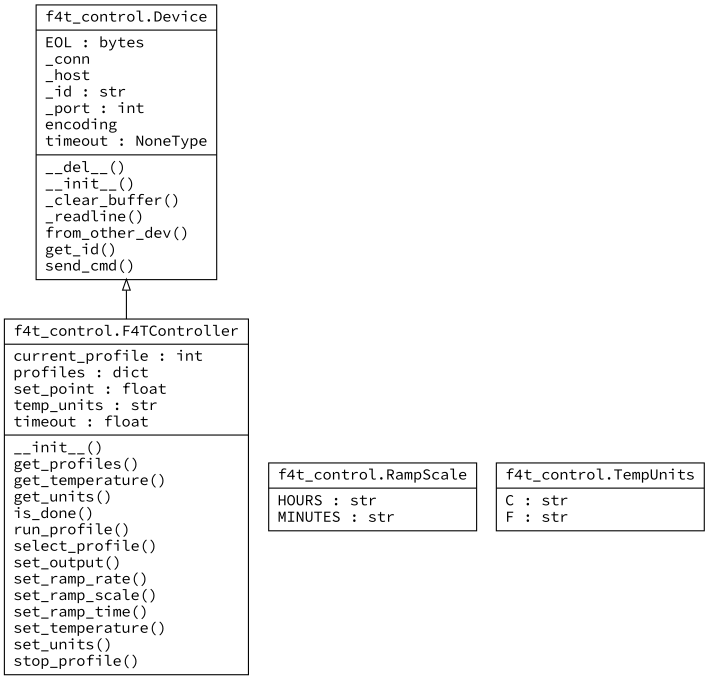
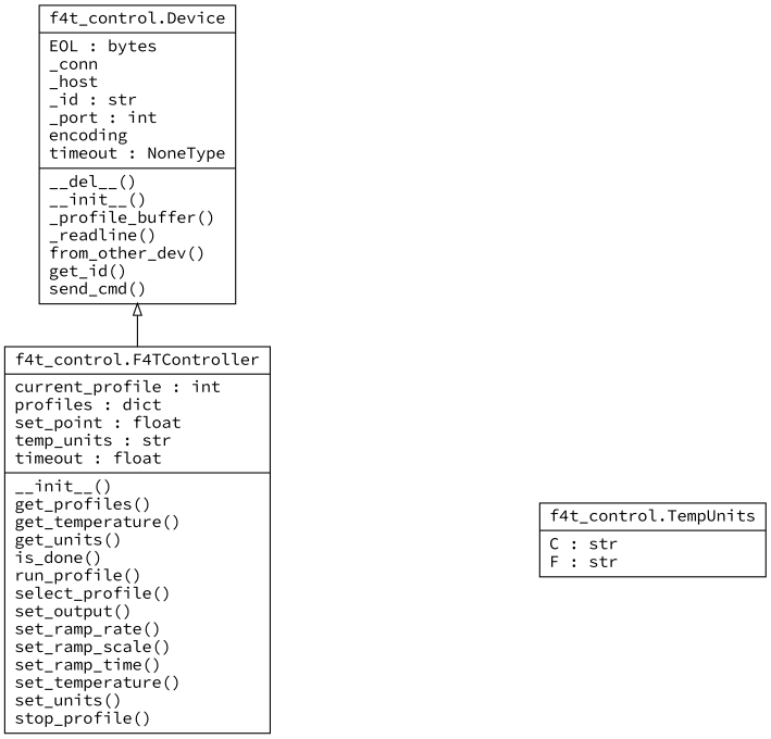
  digraph {
    rankdir=BT
    fontname="Source Code Pro"
    node [shape=record fontname="Source Code Pro"]
-   n1 [label="{f4t_control.Device|EOL : bytes\l_conn\l_host\l_id : str\l_port : int\lencoding\ltimeout : NoneType\l|__del__()\l__init__()\l_clear_buffer()\l_readline()\lfrom_other_dev()\lget_id()\lsend_cmd()\l}"]
+   n1 [label="{f4t_control.Device|EOL : bytes\l_conn\l_host\l_id : str\l_port : int\lencoding\ltimeout : NoneType\l|__del__()\l__init__()\l_profile_buffer()\l_readline()\lfrom_other_dev()\lget_id()\lsend_cmd()\l}"]
    n2 [label="{f4t_control.F4TController|current_profile : int\lprofiles : dict\lset_point : float\ltemp_units : str\ltimeout : float\l|__init__()\lget_profiles()\lget_temperature()\lget_units()\lis_done()\lrun_profile()\lselect_profile()\lset_output()\lset_ramp_rate()\lset_ramp_scale()\lset_ramp_time()\lset_temperature()\lset_units()\lstop_profile()\l}"]
-   n3 [label="{f4t_control.RampScale|HOURS : str\lMINUTES : str\l}"]
    n4 [label="{f4t_control.TempUnits|C : str\lF : str\l}"]
    n2 -> n1 [arrowhead=empty arrowtail=none fontname="Source Code Pro"]
  }
